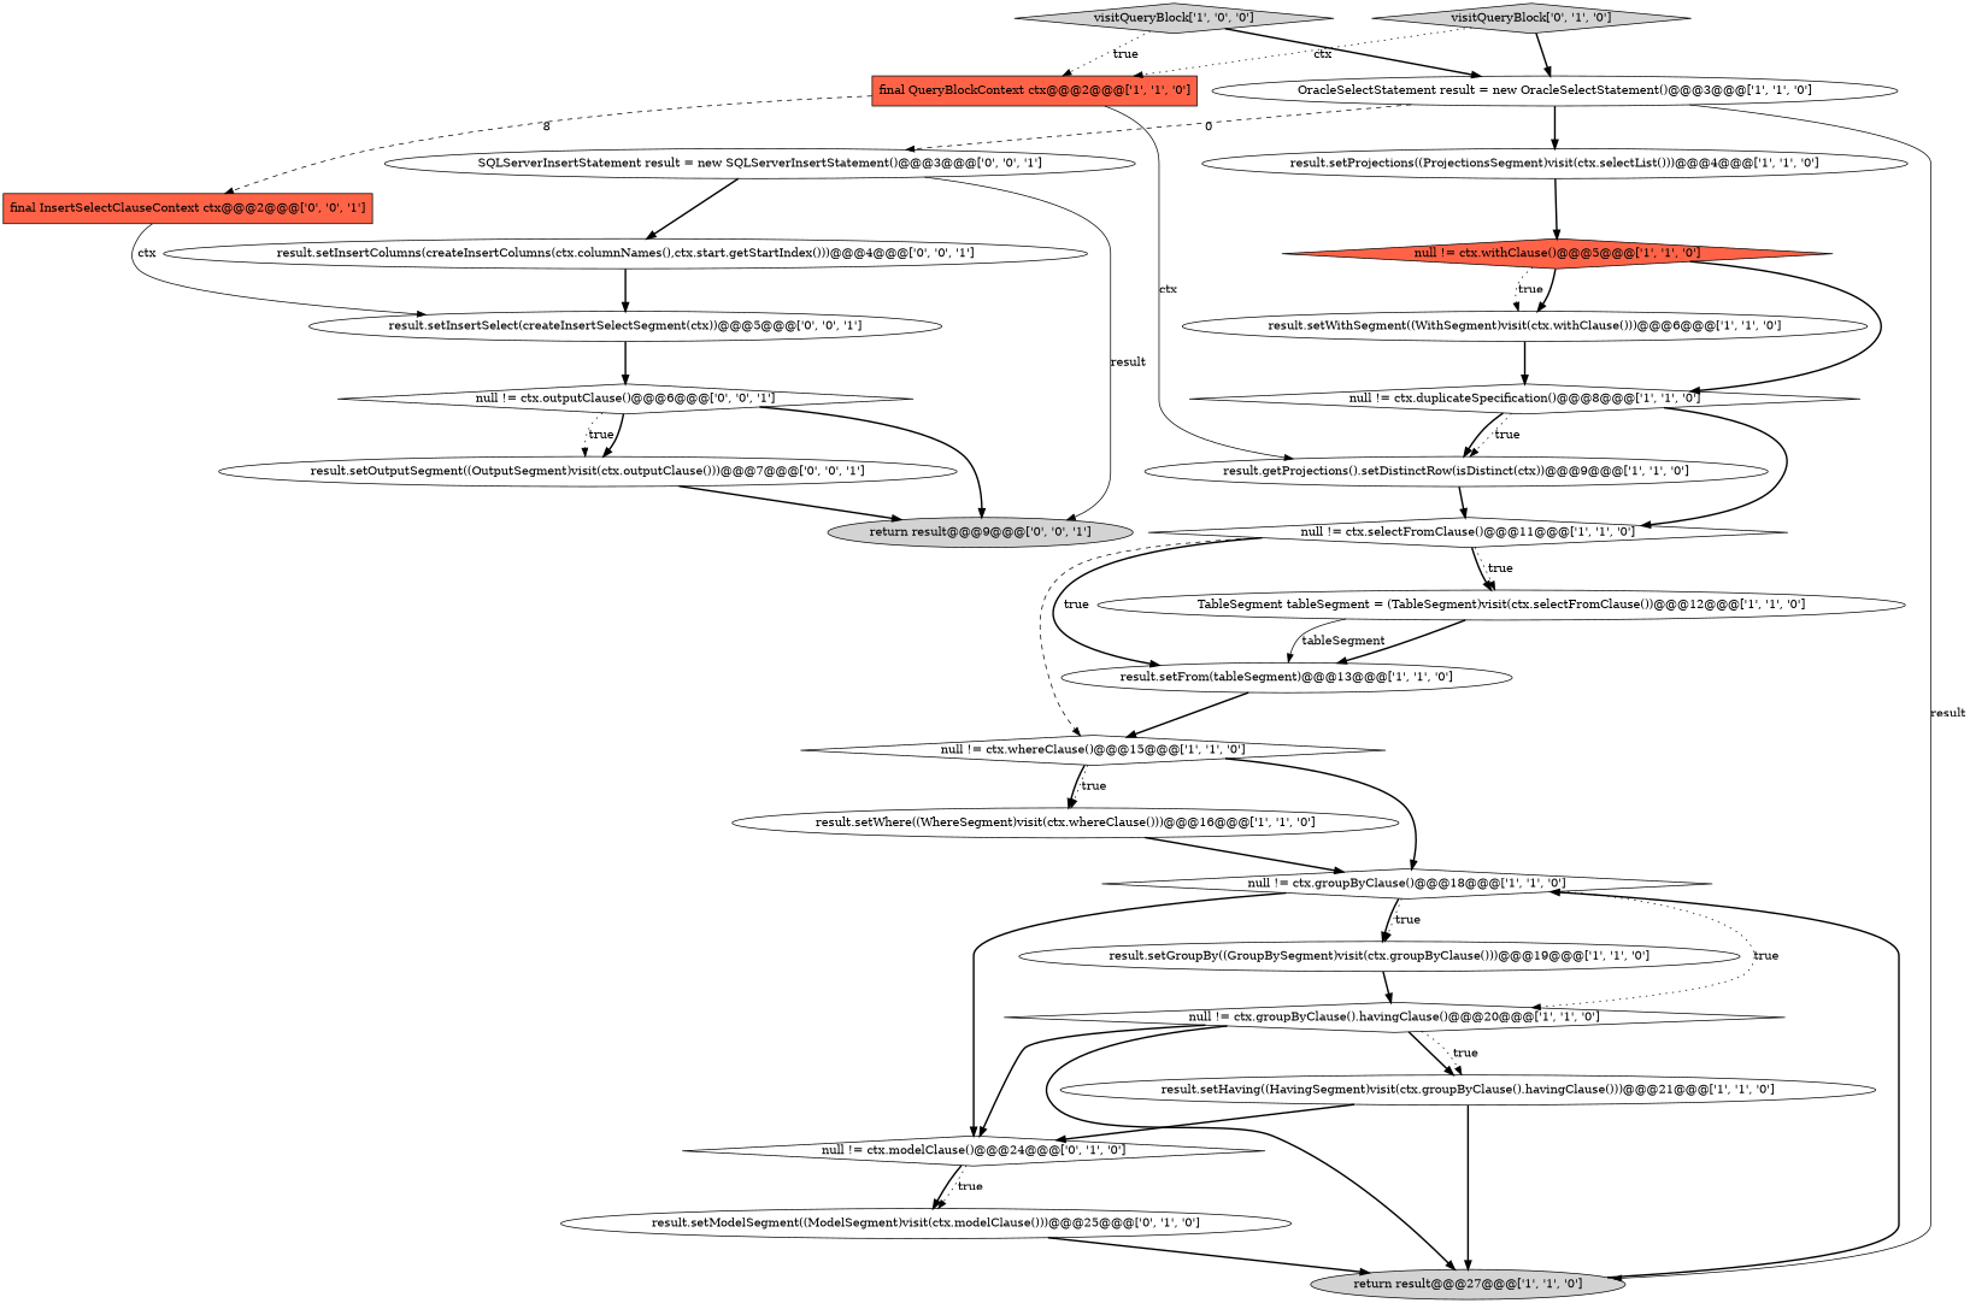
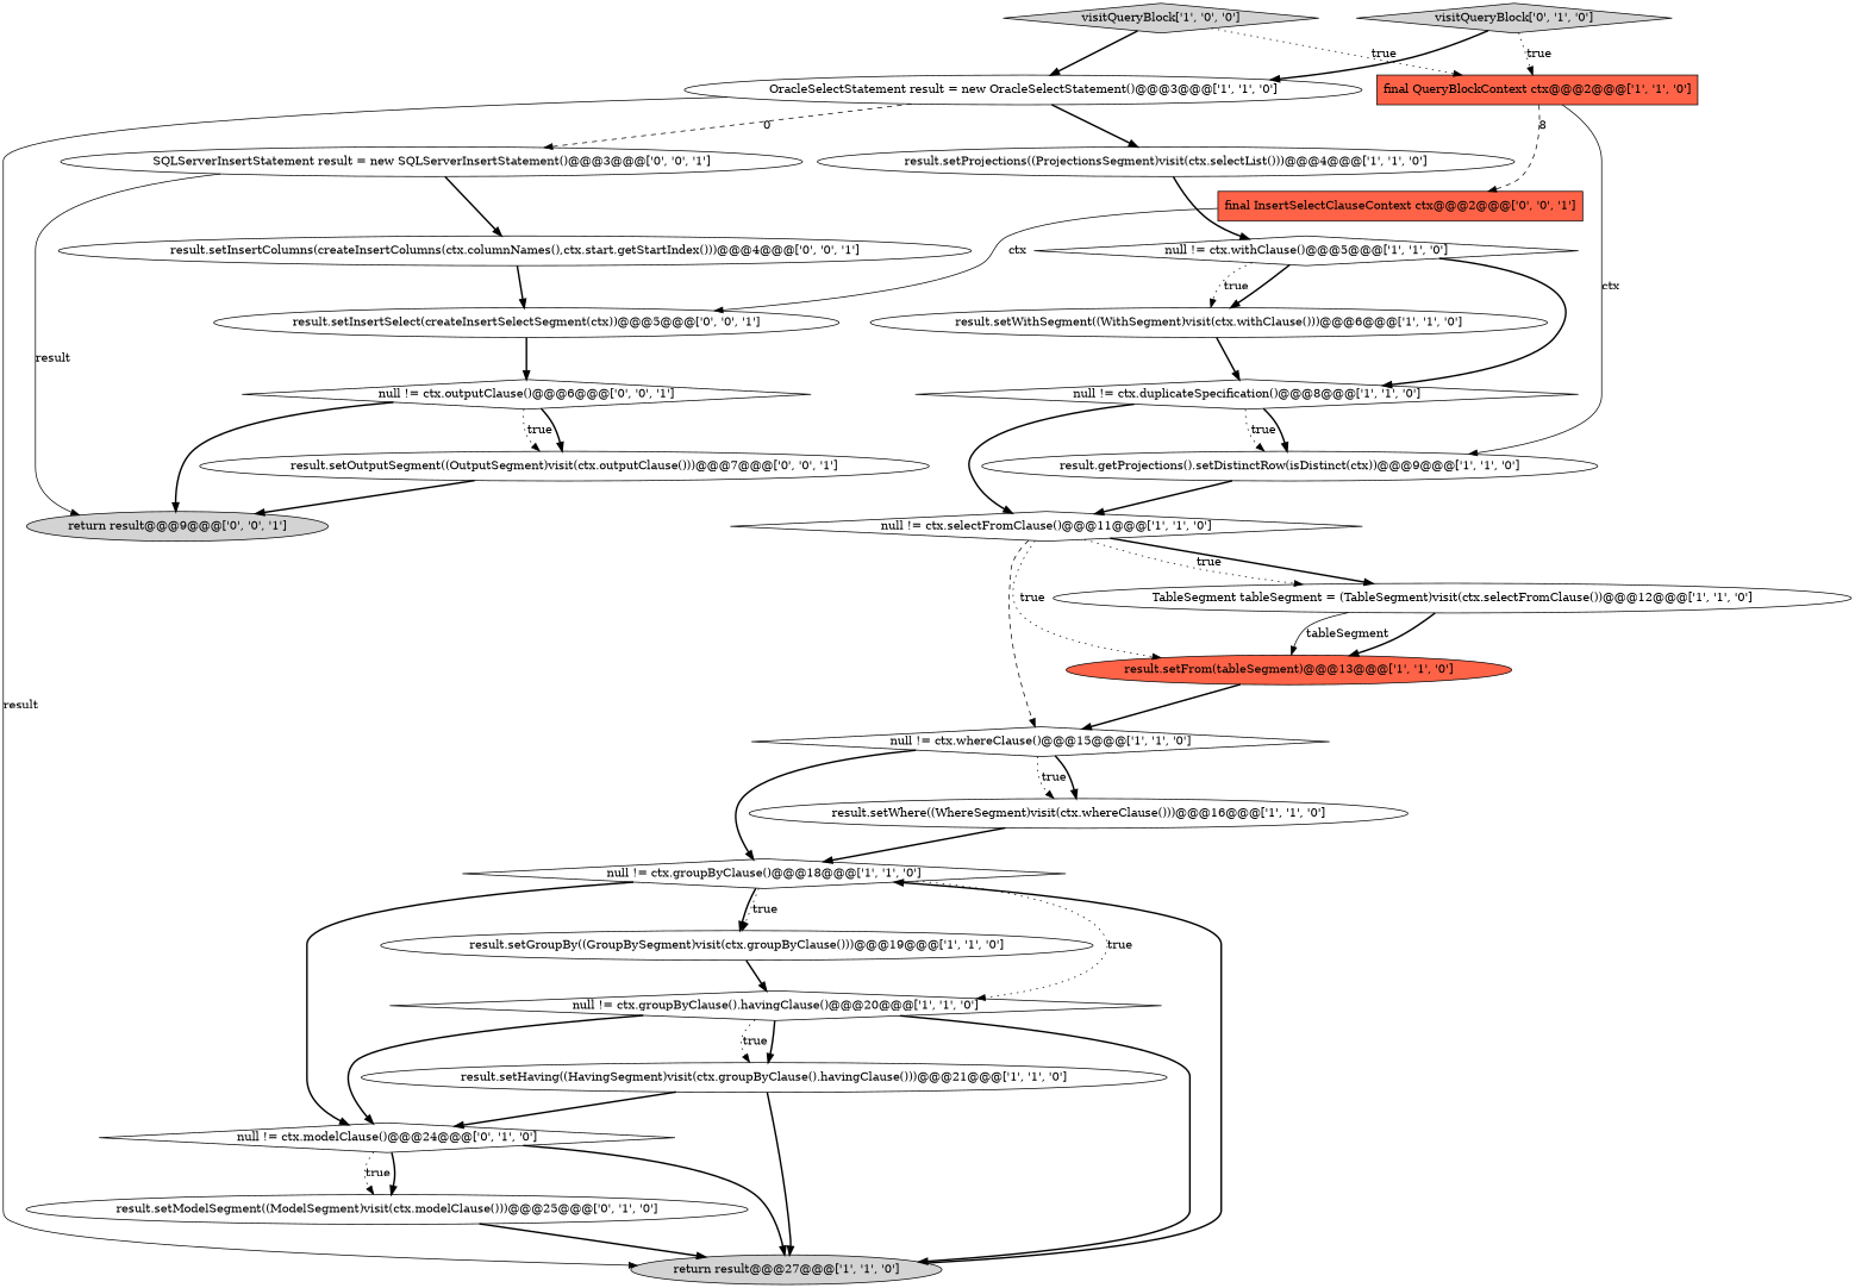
  digraph {
    node [fillcolor=white shape=ellipse style=filled]
    edge [style=bold]
    n1 [label="OracleSelectStatement result = new OracleSelectStatement()@@@3@@@['1', '1', '0']"]
    n2 [label="result.setProjections((ProjectionsSegment)visit(ctx.selectList()))@@@4@@@['1', '1', '0']"]
    n3 [fillcolor=lightgray label="return result@@@27@@@['1', '1', '0']"]
    n4 [label="SQLServerInsertStatement result = new SQLServerInsertStatement()@@@3@@@['0', '0', '1']"]
-   n5 [fillcolor=tomato label="null != ctx.withClause()@@@5@@@['1', '1', '0']" shape=diamond]
+   n5 [label="null != ctx.withClause()@@@5@@@['1', '1', '0']" shape=diamond]
    n6 [label="null != ctx.groupByClause()@@@18@@@['1', '1', '0']" shape=diamond]
    n7 [label="result.setInsertColumns(createInsertColumns(ctx.columnNames(),ctx.start.getStartIndex()))@@@4@@@['0', '0', '1']"]
    n8 [fillcolor=lightgray label="return result@@@9@@@['0', '0', '1']"]
    n9 [label="result.setInsertSelect(createInsertSelectSegment(ctx))@@@5@@@['0', '0', '1']"]
    n10 [label="null != ctx.outputClause()@@@6@@@['0', '0', '1']" shape=diamond]
    n11 [label="result.setOutputSegment((OutputSegment)visit(ctx.outputClause()))@@@7@@@['0', '0', '1']"]
    n12 [label="result.setWithSegment((WithSegment)visit(ctx.withClause()))@@@6@@@['1', '1', '0']"]
    n13 [label="null != ctx.duplicateSpecification()@@@8@@@['1', '1', '0']" shape=diamond]
    n14 [label="result.getProjections().setDistinctRow(isDistinct(ctx))@@@9@@@['1', '1', '0']"]
    n15 [label="null != ctx.selectFromClause()@@@11@@@['1', '1', '0']" shape=diamond]
    n16 [label="TableSegment tableSegment = (TableSegment)visit(ctx.selectFromClause())@@@12@@@['1', '1', '0']"]
-   n17 [label="result.setFrom(tableSegment)@@@13@@@['1', '1', '0']"]
+   n17 [fillcolor=tomato label="result.setFrom(tableSegment)@@@13@@@['1', '1', '0']"]
    n18 [label="null != ctx.whereClause()@@@15@@@['1', '1', '0']" shape=diamond]
    n19 [label="result.setWhere((WhereSegment)visit(ctx.whereClause()))@@@16@@@['1', '1', '0']"]
    n20 [fillcolor=lightgray label="visitQueryBlock['1', '0', '0']" shape=diamond]
    n21 [fillcolor=tomato label="final QueryBlockContext ctx@@@2@@@['1', '1', '0']" shape=box]
    n22 [fillcolor=tomato label="final InsertSelectClauseContext ctx@@@2@@@['0', '0', '1']" shape=box]
    n23 [label="null != ctx.groupByClause().havingClause()@@@20@@@['1', '1', '0']" shape=diamond]
    n24 [label="null != ctx.modelClause()@@@24@@@['0', '1', '0']" shape=diamond]
    n25 [label="result.setHaving((HavingSegment)visit(ctx.groupByClause().havingClause()))@@@21@@@['1', '1', '0']"]
    n26 [label="result.setModelSegment((ModelSegment)visit(ctx.modelClause()))@@@25@@@['0', '1', '0']"]
    n27 [label="result.setGroupBy((GroupBySegment)visit(ctx.groupByClause()))@@@19@@@['1', '1', '0']"]
    n28 [fillcolor=lightgray label="visitQueryBlock['0', '1', '0']" shape=diamond]
    n1 -> n2
    n1 -> n3 [label=result style=solid]
    n1 -> n4 [label=0 style=dashed]
    n2 -> n5
    n3 -> n6
    n4 -> n7
    n4 -> n8 [label=result style=solid]
    n5 -> n12
    n5 -> n12 [label=true style=dotted]
    n5 -> n13
    n6 -> n23 [label=true style=dotted]
    n6 -> n24
    n6 -> n27 [label=true style=dotted]
    n6 -> n27
    n7 -> n9
    n9 -> n10
    n10 -> n8
    n10 -> n11 [label=true style=dotted]
    n10 -> n11
    n11 -> n8
    n12 -> n13
    n13 -> n14 [label=true style=dotted]
    n13 -> n14
    n13 -> n15
    n14 -> n15
    n15 -> n16
    n15 -> n16 [label=true style=dotted]
-   n15 -> n17 [label=true]
+   n15 -> n17 [label=true style=dotted]
    n15 -> n18 [style=dashed]
    n16 -> n17
    n16 -> n17 [label=tableSegment style=solid]
    n17 -> n18
    n18 -> n6
    n18 -> n19 [label=true style=dotted]
    n18 -> n19
    n19 -> n6
    n20 -> n1
    n20 -> n21 [label=true style=dotted]
    n21 -> n14 [label=ctx style=solid]
    n21 -> n22 [label=8 style=dashed]
    n22 -> n9 [label=ctx style=solid]
    n23 -> n3
    n23 -> n24
    n23 -> n25
    n23 -> n25 [label=true style=dotted]
+   n24 -> n3
    n24 -> n26
    n24 -> n26 [label=true style=dotted]
    n25 -> n3
    n25 -> n24
    n26 -> n3
    n27 -> n23
    n28 -> n1
-   n28 -> n21 [label=ctx style=dotted]
+   n28 -> n21 [label=true style=dotted]
  }
